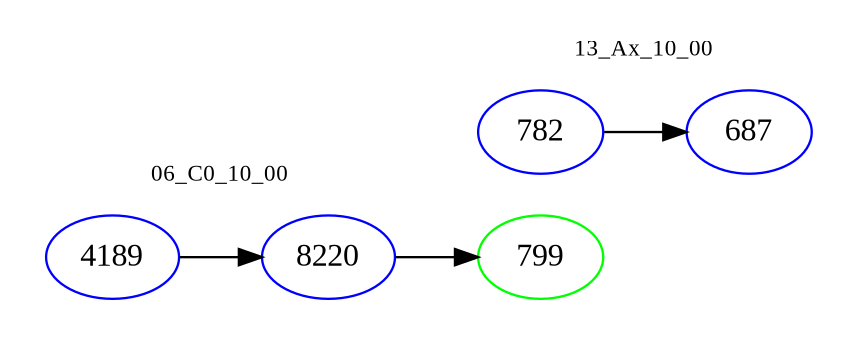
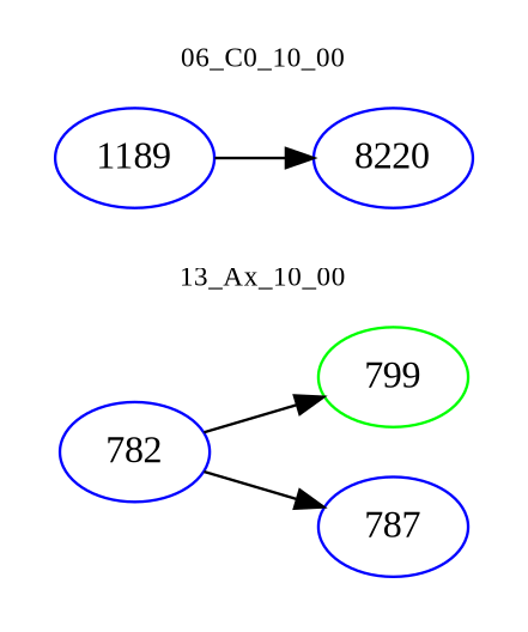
  digraph {
    fontname="Liberation Serif"
    rankdir=LR
    node [color=blue fontname="Liberation Serif"]
    edge [color=black fontname="Liberation Serif"]
    n1 [label=782]
-   n2 [label=687]
+   n2 [label=787]
    n3 [color=green label=799]
-   n4 [label=4189]
+   n4 [label=1189]
    n5 [label=8220]
    subgraph cluster_1 {
      color=white
      fontsize=10
      label="13_Ax_10_00"
      n1
      n2
      n3
    }
    subgraph cluster_2 {
      color=white
      fontsize=10
      label="06_C0_10_00"
      n4
      n5
    }
    n1 -> n2
-   n5 -> n3
+   n1 -> n3
    n4 -> n5
  }
